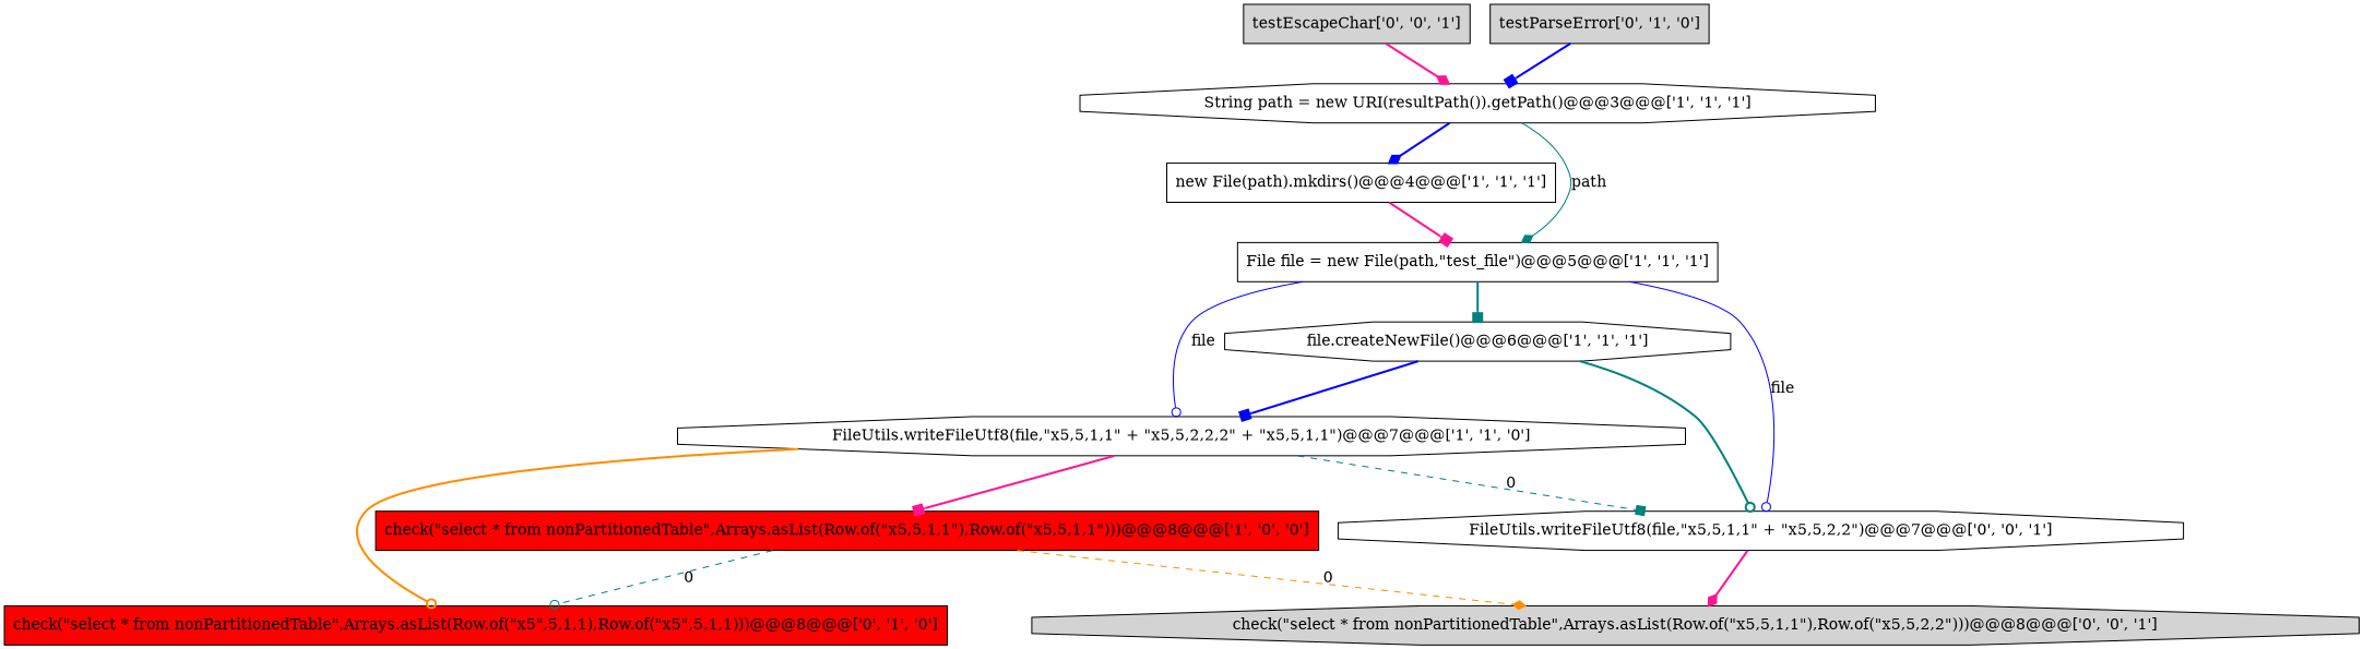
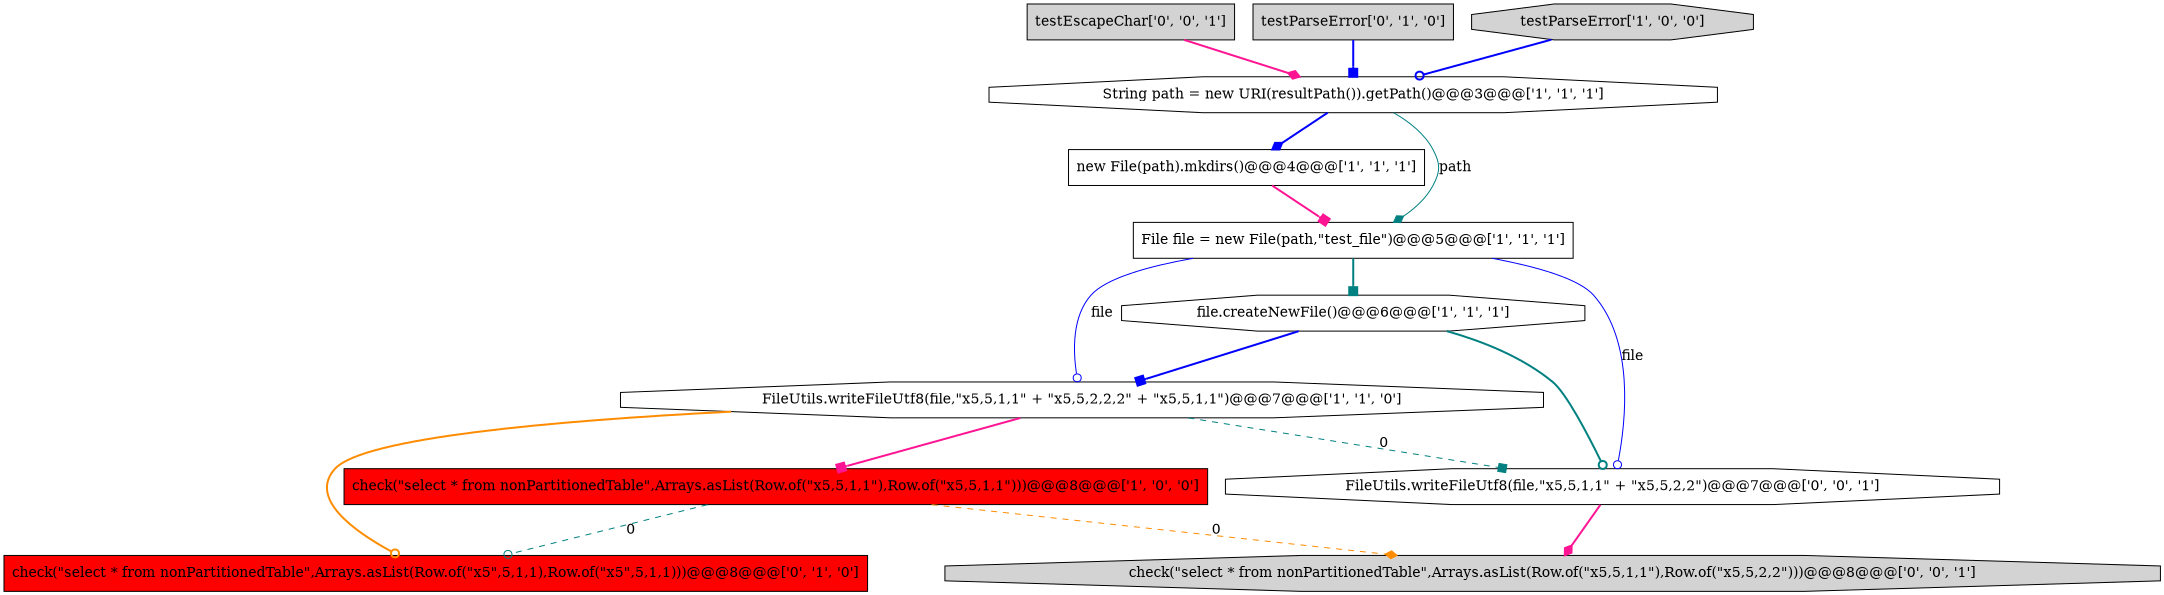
  digraph {
    node [fillcolor=white shape=box style=filled]
    edge [arrowhead=box color=blue style=bold]
    n1 [fillcolor=red label="check(\"select * from nonPartitionedTable\",Arrays.asList(Row.of(\"x5\",5,1,1),Row.of(\"x5\",5,1,1)))@@@8@@@['0', '1', '0']"]
    n2 [fillcolor=lightgray label="testEscapeChar['0', '0', '1']"]
    n3 [label="String path = new URI(resultPath()).getPath()@@@3@@@['1', '1', '1']" shape=octagon]
    n4 [label="new File(path).mkdirs()@@@4@@@['1', '1', '1']"]
    n5 [label="File file = new File(path,\"test_file\")@@@5@@@['1', '1', '1']"]
    n6 [fillcolor=lightgray label="testParseError['0', '1', '0']"]
+   n7 [fillcolor=lightgray label="testParseError['1', '0', '0']" shape=octagon]
    n8 [label="FileUtils.writeFileUtf8(file,\"x5,5,1,1\" + \"x5,5,2,2,2\" + \"x5,5,1,1\")@@@7@@@['1', '1', '0']" shape=octagon]
    n9 [label="FileUtils.writeFileUtf8(file,\"x5,5,1,1\" + \"x5,5,2,2\")@@@7@@@['0', '0', '1']" shape=octagon]
    n10 [label="file.createNewFile()@@@6@@@['1', '1', '1']" shape=octagon]
    n11 [fillcolor=red label="check(\"select * from nonPartitionedTable\",Arrays.asList(Row.of(\"x5,5,1,1\"),Row.of(\"x5,5,1,1\")))@@@8@@@['1', '0', '0']"]
    n12 [fillcolor=lightgray label="check(\"select * from nonPartitionedTable\",Arrays.asList(Row.of(\"x5,5,1,1\"),Row.of(\"x5,5,2,2\")))@@@8@@@['0', '0', '1']" shape=octagon]
    n2 -> n3 [arrowhead=diamond color=deeppink]
    n3 -> n4 [arrowhead=diamond]
    n3 -> n5 [arrowhead=diamond color=teal label=path style=solid]
    n4 -> n5 [color=deeppink]
    n5 -> n8 [arrowhead=odot label=file style=solid]
    n5 -> n9 [arrowhead=odot label=file style=solid]
    n5 -> n10 [color=teal]
    n6 -> n3
+   n7 -> n3 [arrowhead=odot]
    n8 -> n1 [arrowhead=odot color=darkorange]
    n8 -> n9 [color=teal label=0 style=dashed]
    n8 -> n11 [color=deeppink]
    n9 -> n12 [arrowhead=diamond color=deeppink]
    n10 -> n8
    n10 -> n9 [arrowhead=odot color=teal]
    n11 -> n1 [arrowhead=odot color=teal label=0 style=dashed]
    n11 -> n12 [arrowhead=diamond color=darkorange label=0 style=dashed]
  }
